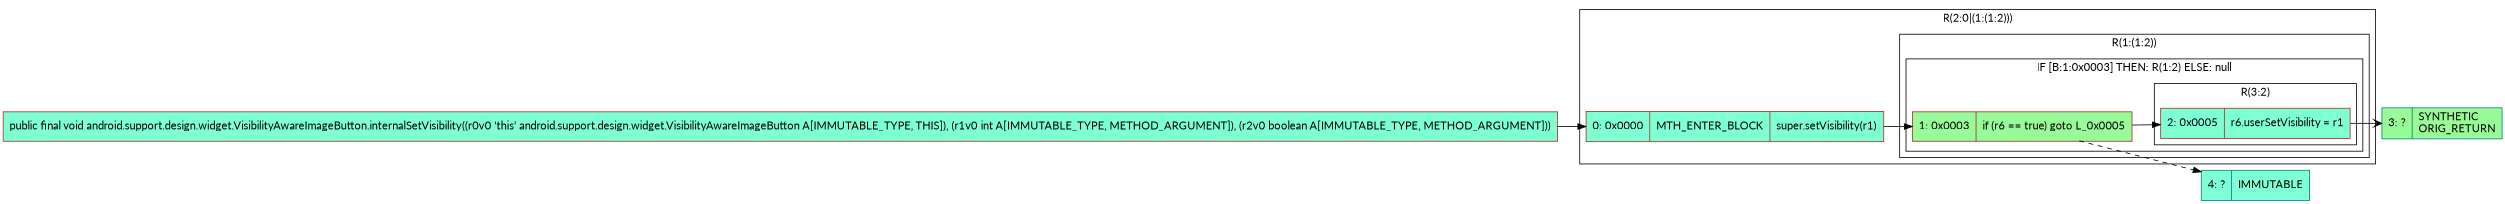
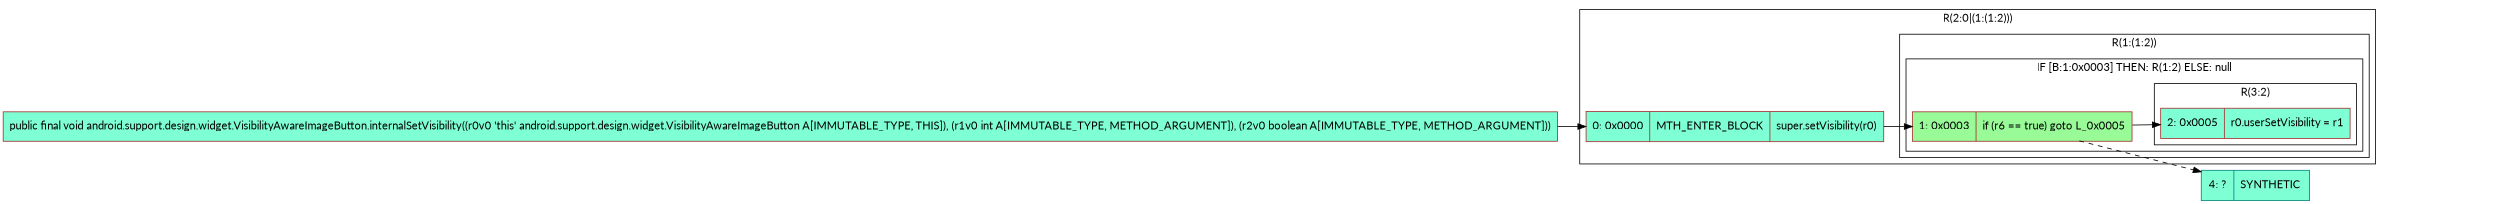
  digraph {
    fontname=Lato
    rankdir=LR
    node [color=brown fillcolor=aquamarine fontname=Lato shape=record style=filled]
    edge [arrowhead=normal fontname=Lato]
-   n1 [label="{2\:\ 0x0005|r6.userSetVisibility = r1\l}"]
+   n1 [label="{2\:\ 0x0005|r0.userSetVisibility = r1\l}"]
    n2 [fillcolor=palegreen label="{1\:\ 0x0003|if (r6 == true) goto L_0x0005\l}"]
-   n3 [label="{0\:\ 0x0000|MTH_ENTER_BLOCK\l|super.setVisibility(r1)\l}"]
-   n4 [color=teal fillcolor=palegreen label="{3\:\ ?|SYNTHETIC\lORIG_RETURN\l}"]
-   n5 [color=teal label="{4\:\ ?|IMMUTABLE\l}"]
+   n3 [label="{0\:\ 0x0000|MTH_ENTER_BLOCK\l|super.setVisibility(r0)\l}"]
+   n5 [color=teal label="{4\:\ ?|SYNTHETIC\l}"]
    n6 [label="{public final void android.support.design.widget.VisibilityAwareImageButton.internalSetVisibility((r0v0 'this' android.support.design.widget.VisibilityAwareImageButton A[IMMUTABLE_TYPE, THIS]), (r1v0 int A[IMMUTABLE_TYPE, METHOD_ARGUMENT]), (r2v0 boolean A[IMMUTABLE_TYPE, METHOD_ARGUMENT])) }"]
    subgraph cluster_1 {
      label="R(2:0|(1:(1:2)))"
      n3
      subgraph cluster_2 {
        label="R(1:(1:2))"
        subgraph cluster_3 {
          label="IF [B:1:0x0003] THEN: R(1:2) ELSE: null"
          n2
          subgraph cluster_4 {
            label="R(3:2)"
            n1
          }
        }
      }
    }
-   n1 -> n4 [arrowhead=vee]
    n2 -> n1
    n2 -> n5 [style=dashed]
    n3 -> n2
    n6 -> n3
  }
